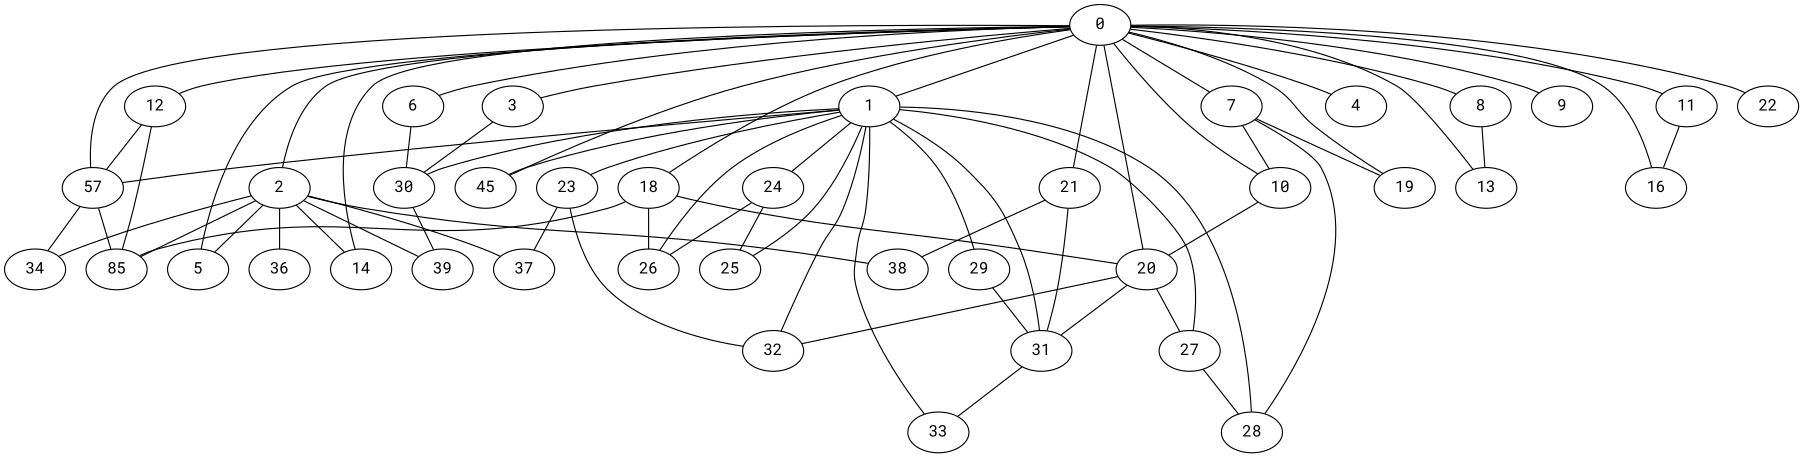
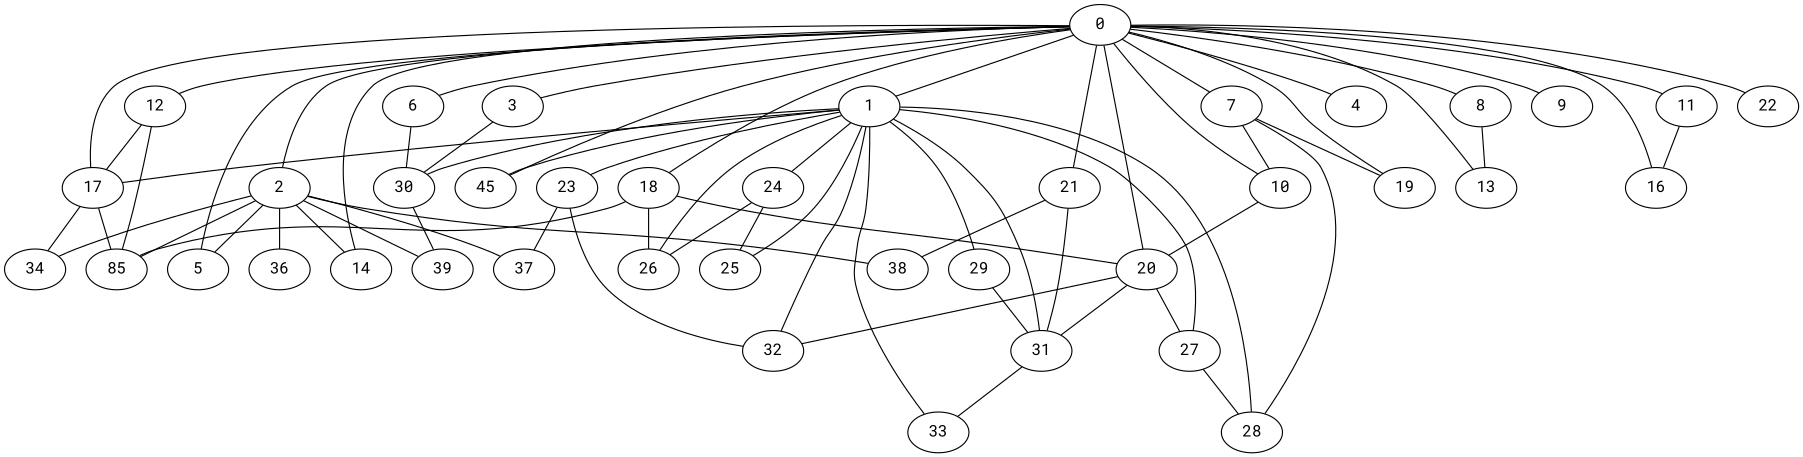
  graph {
    fontname="Roboto Mono"
    node [fontname="Roboto Mono"]
    edge [fontname="Roboto Mono"]
    0
    1
    2
    3
    4
    5
    6
    7
    8
    9
    10
    11
    12
    13
    14
    n16 [label=45]
    16
-   17 [label=57]
+   17
    18
    19
    20
    21
    22
    32
    33
    23
    24
    25
    26
    27
    28
    29
    30
    31
    34
    n36 [label=85]
    36
    37
    38
    39
    0 -- 1
    0 -- 2
    0 -- 3
    0 -- 4
    0 -- 5
    0 -- 6
    0 -- 7
    0 -- 8
    0 -- 9
    0 -- 10
    0 -- 11
    0 -- 12
    0 -- 13
    0 -- 14
    0 -- n16
    0 -- 16
    0 -- 17
    0 -- 18
    0 -- 19
    0 -- 20
    0 -- 21
    0 -- 22
    1 -- n16
    1 -- 17
    1 -- 32
    1 -- 33
    1 -- 23
    1 -- 24
    1 -- 25
    1 -- 26
    1 -- 27
    1 -- 28
    1 -- 29
    1 -- 30
    1 -- 31
    2 -- 5
    2 -- 14
    2 -- 34
    2 -- n36
    2 -- 36
    2 -- 37
    2 -- 38
    2 -- 39
    3 -- 30
    6 -- 30
    7 -- 10
    7 -- 19
    7 -- 28
    8 -- 13
    10 -- 20
    11 -- 16
    12 -- 17
    12 -- n36
    17 -- 34
    17 -- n36
    18 -- 20
    18 -- 26
    18 -- n36
    20 -- 32
    20 -- 27
    20 -- 31
    21 -- 31
    21 -- 38
    23 -- 32
    23 -- 37
    24 -- 25
    24 -- 26
    27 -- 28
    29 -- 31
    30 -- 39
    31 -- 33
  }
